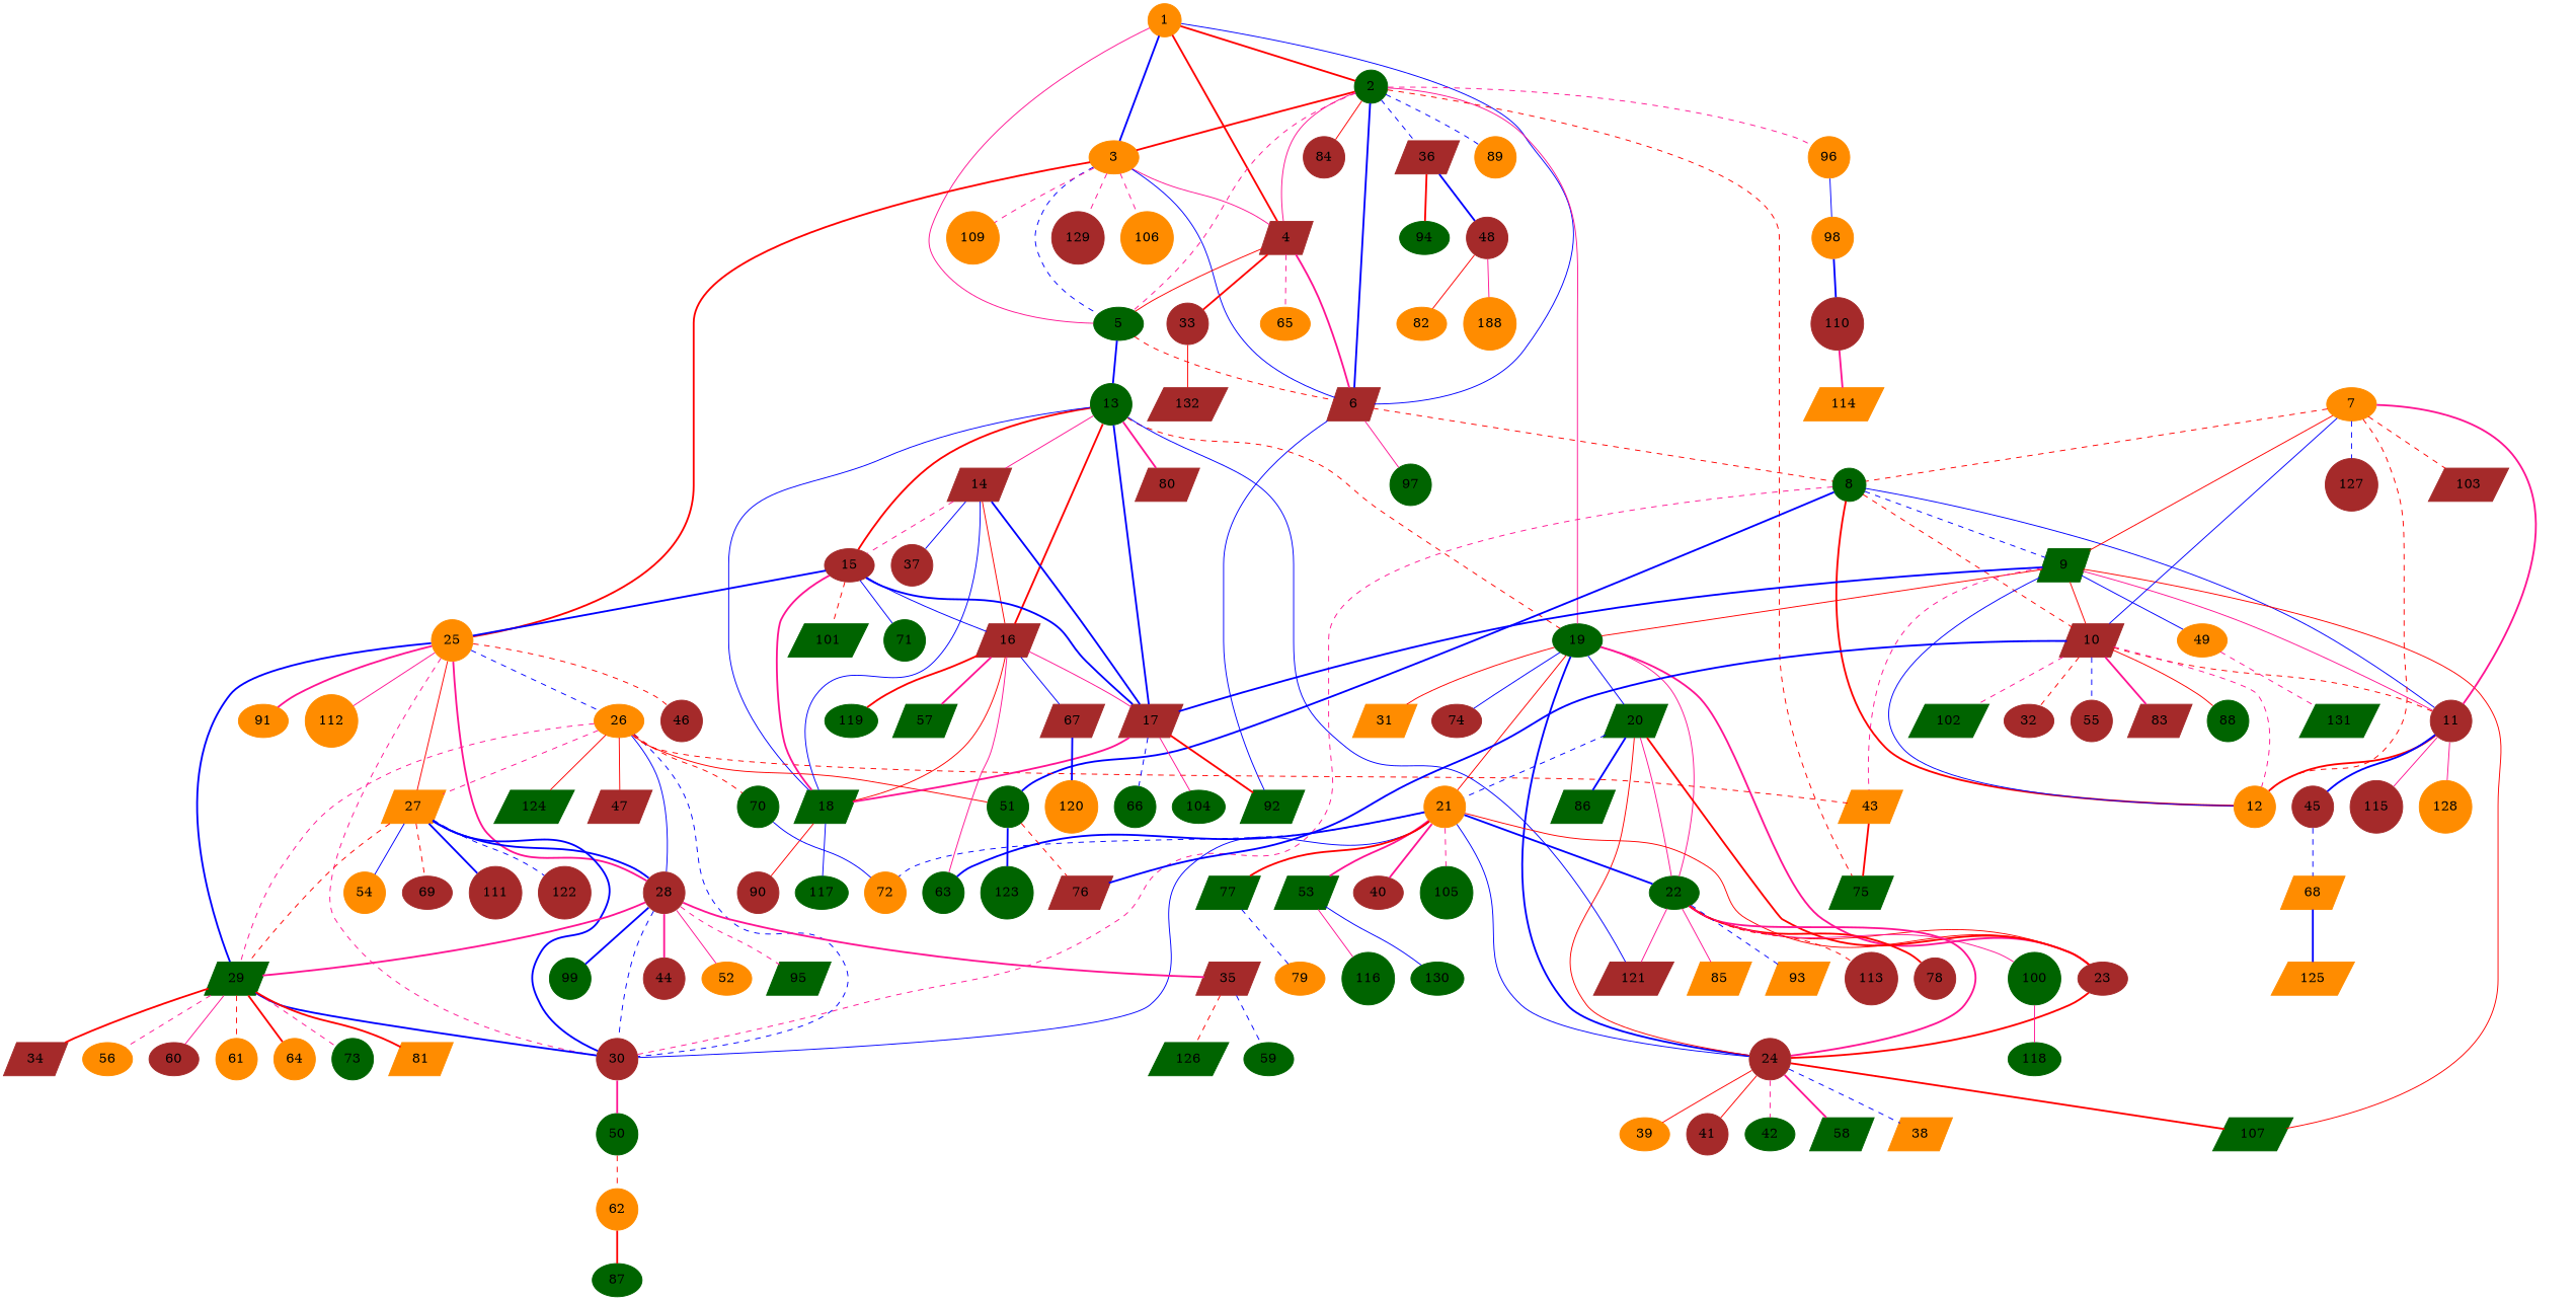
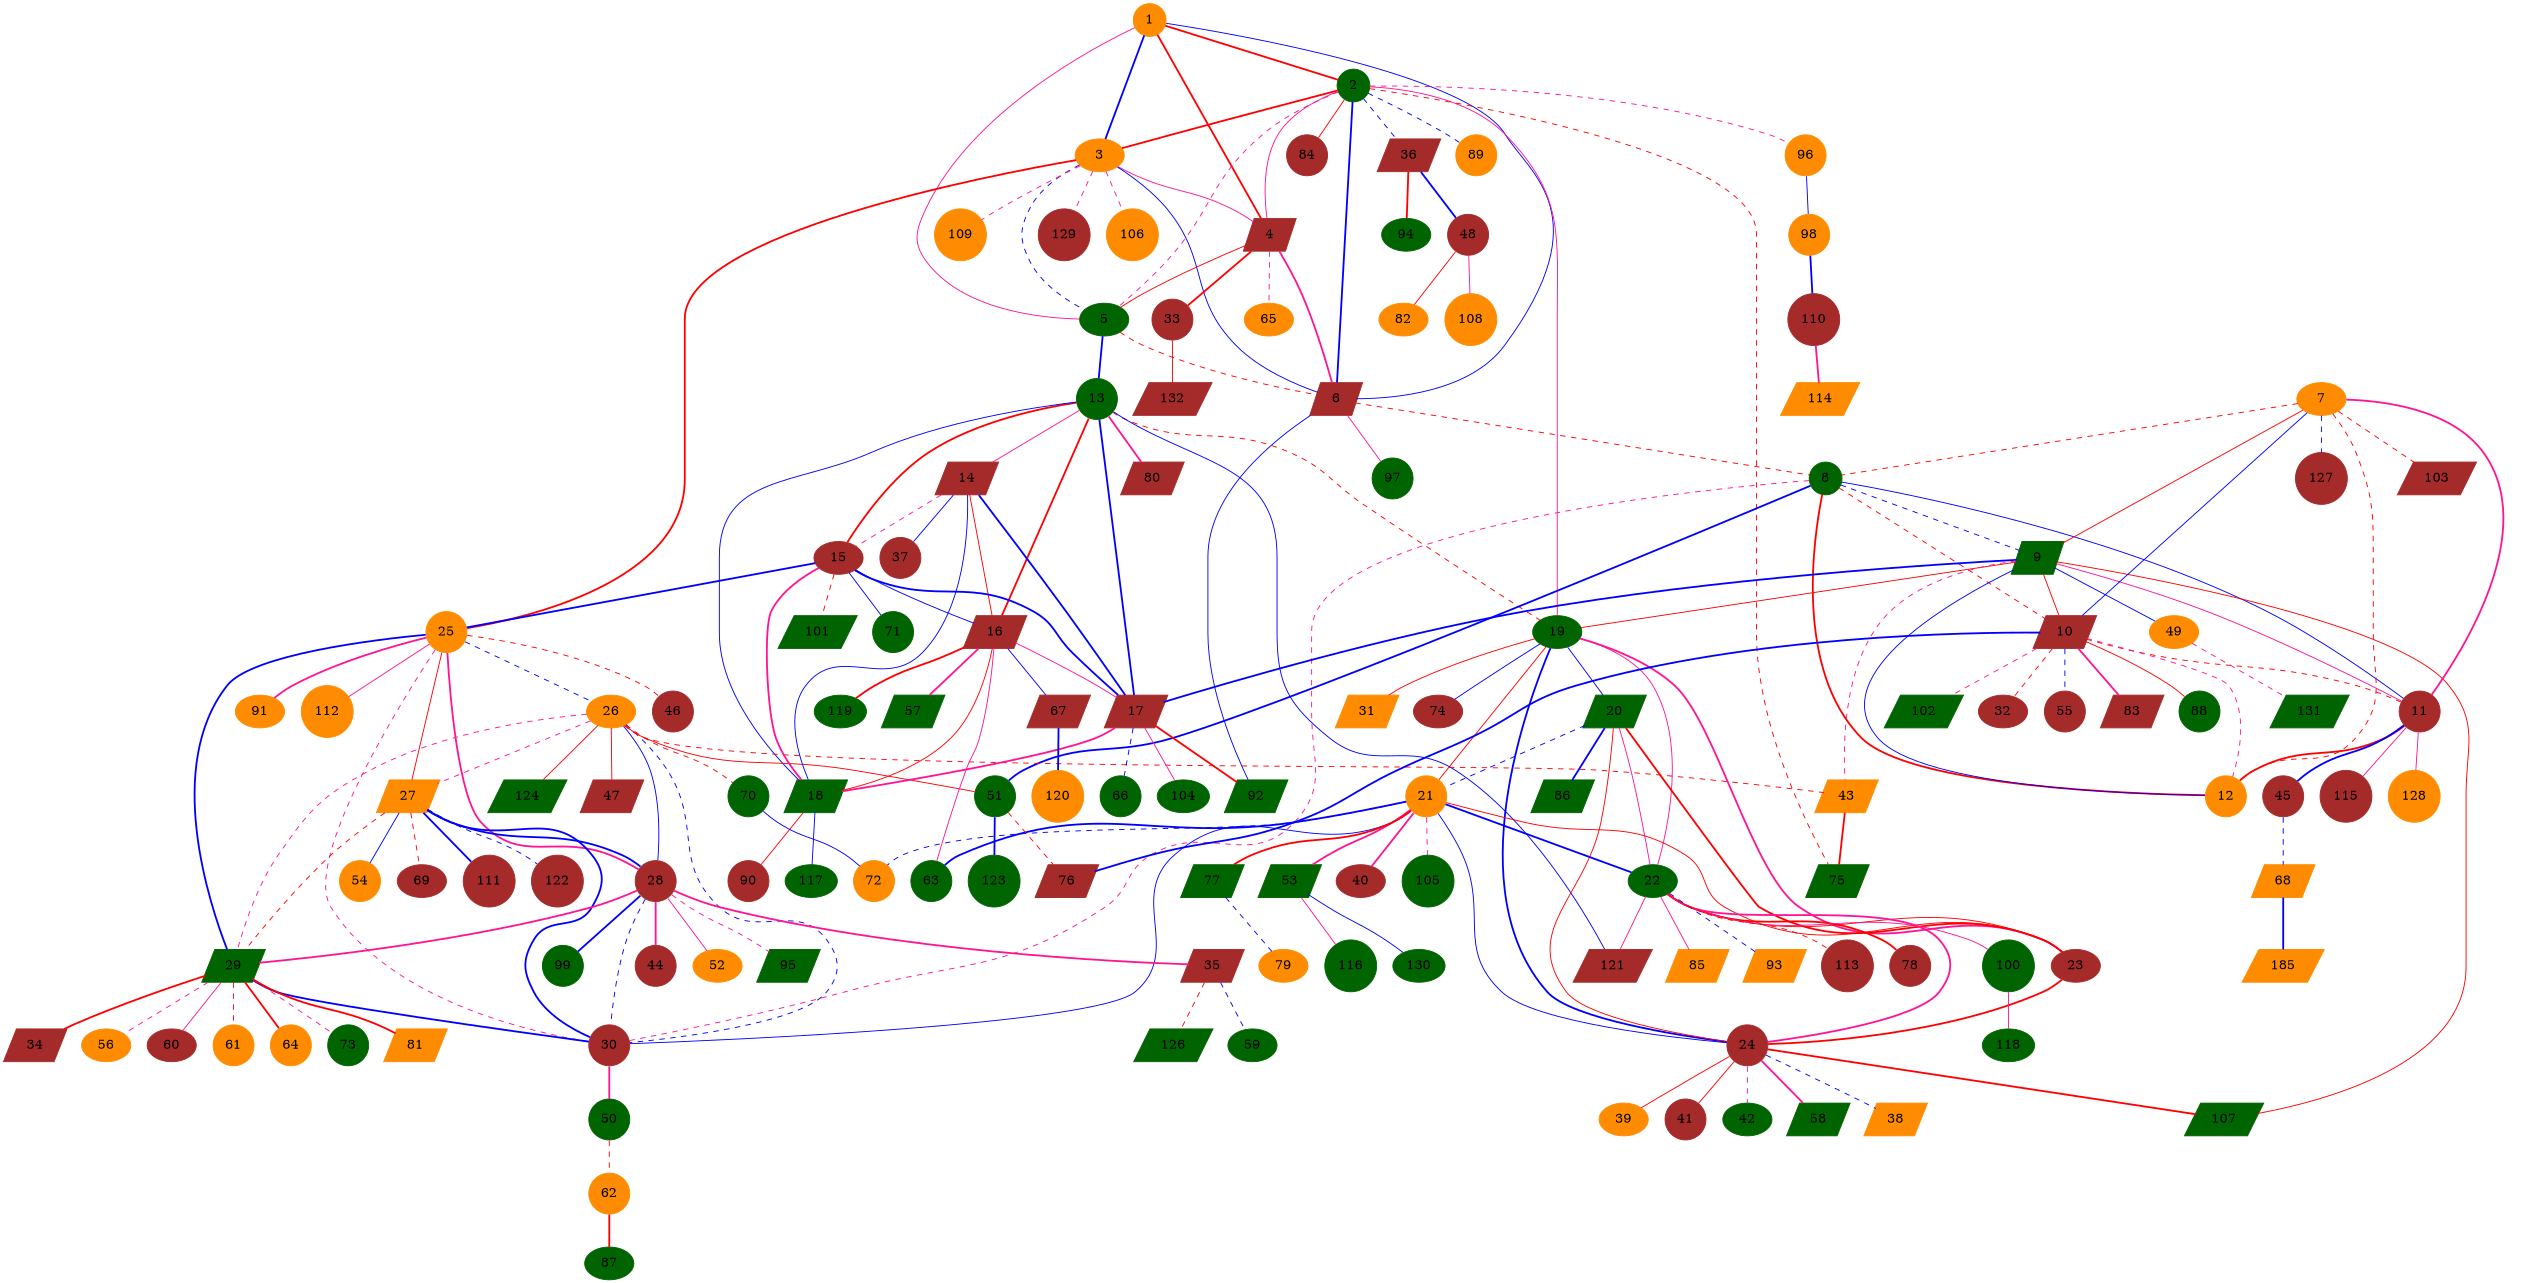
  graph {
    node [color=darkgreen shape=circle style=filled]
    edge [color=blue style=solid]
    1 [color=darkorange]
    2
    3 [color=darkorange shape=ellipse]
    4 [color=brown shape=parallelogram]
    5 [shape=ellipse]
    6 [color=brown shape=parallelogram]
    19 [shape=ellipse]
    36 [color=brown shape=parallelogram]
    75 [shape=parallelogram]
    84 [color=brown]
    89 [color=darkorange]
    96 [color=darkorange]
    25 [color=darkorange]
    106 [color=darkorange]
    109 [color=darkorange]
    129 [color=brown]
    33 [color=brown]
    65 [color=darkorange shape=ellipse]
    13
    8
    92 [shape=parallelogram]
    97
    98 [color=darkorange]
    110 [color=brown]
    20 [shape=parallelogram]
    21 [color=darkorange]
    22 [shape=ellipse]
    23 [color=brown shape=ellipse]
    24 [color=brown]
    31 [color=darkorange shape=parallelogram]
    74 [color=brown shape=ellipse]
    48 [color=brown]
    94 [shape=ellipse]
    30 [color=brown]
    26 [color=darkorange shape=ellipse]
    27 [color=darkorange shape=parallelogram]
    28 [color=brown]
    29 [shape=parallelogram]
    46 [color=brown]
    91 [color=darkorange shape=ellipse]
    112 [color=darkorange]
    132 [color=brown shape=parallelogram]
    17 [color=brown shape=parallelogram]
    14 [color=brown shape=parallelogram]
    15 [color=brown shape=ellipse]
    16 [color=brown shape=parallelogram]
    18 [shape=parallelogram]
    80 [color=brown shape=parallelogram]
    121 [color=brown shape=parallelogram]
    9 [shape=parallelogram]
    10 [color=brown shape=parallelogram]
    11 [color=brown]
    12 [color=darkorange]
    51
    7 [color=darkorange shape=ellipse]
    103 [color=brown shape=parallelogram]
    127 [color=brown]
    43 [color=darkorange shape=parallelogram]
    49 [color=darkorange shape=ellipse]
    107 [shape=parallelogram]
    32 [color=brown shape=ellipse]
    55 [color=brown]
    76 [color=brown shape=parallelogram]
    83 [color=brown shape=parallelogram]
    88
    102 [shape=parallelogram]
    45 [color=brown]
    115 [color=brown]
    128 [color=darkorange]
    50
    123
    66
    104 [shape=ellipse]
    131 [shape=parallelogram]
    68 [color=darkorange shape=parallelogram]
    37 [color=brown]
    71
    101 [shape=parallelogram]
    57 [shape=parallelogram]
    63
    67 [color=brown shape=parallelogram]
    119 [shape=ellipse]
    90 [color=brown]
    117 [shape=ellipse]
    120 [color=darkorange]
    86 [shape=parallelogram]
    40 [color=brown shape=ellipse]
    53 [shape=parallelogram]
    72 [color=darkorange]
    77 [shape=parallelogram]
    105
    78 [color=brown]
    85 [color=darkorange shape=parallelogram]
    93 [color=darkorange shape=parallelogram]
    100
    113 [color=brown]
    38 [color=darkorange shape=parallelogram]
    39 [color=darkorange shape=ellipse]
    41 [color=brown]
    42 [shape=ellipse]
    58 [shape=parallelogram]
    116
    130 [shape=ellipse]
    79 [color=darkorange shape=ellipse]
    118 [shape=ellipse]
    47 [color=brown shape=parallelogram]
    70
    124 [shape=parallelogram]
    54 [color=darkorange]
    69 [color=brown shape=ellipse]
    111 [color=brown]
    122 [color=brown]
    35 [color=brown shape=parallelogram]
    44 [color=brown]
    52 [color=darkorange shape=ellipse]
    95 [shape=parallelogram]
    99
    34 [color=brown shape=parallelogram]
    56 [color=darkorange shape=ellipse]
    60 [color=brown shape=ellipse]
    61 [color=darkorange]
    64 [color=darkorange]
    73
    81 [color=darkorange shape=parallelogram]
    59 [shape=ellipse]
    126 [shape=parallelogram]
    62 [color=darkorange]
    82 [color=darkorange shape=ellipse]
-   108 [color=darkorange label=188]
-   125 [color=darkorange shape=parallelogram]
+   108 [color=darkorange]
+   125 [color=darkorange shape=parallelogram label=185]
    87 [shape=ellipse]
    114 [color=darkorange shape=parallelogram]
    1 -- 2 [color=red style=bold]
    1 -- 3 [style=bold]
    1 -- 4 [color=red style=bold]
    1 -- 5 [color=deeppink]
    1 -- 6
    2 -- 3 [color=red style=bold]
    2 -- 4 [color=deeppink]
    2 -- 5 [color=deeppink style=dashed]
    2 -- 6 [style=bold]
    2 -- 19 [color=deeppink]
    2 -- 36 [style=dashed]
    2 -- 75 [color=red style=dashed]
    2 -- 84 [color=red]
    2 -- 89 [style=dashed]
    2 -- 96 [color=deeppink style=dashed]
    3 -- 4 [color=deeppink]
    3 -- 5 [style=dashed]
    3 -- 6
    3 -- 25 [color=red style=bold]
    3 -- 106 [color=deeppink style=dashed]
    3 -- 109 [color=deeppink style=dashed]
    3 -- 129 [color=deeppink style=dashed]
    4 -- 5 [color=red]
    4 -- 6 [color=deeppink style=bold]
    4 -- 33 [color=red style=bold]
    4 -- 65 [color=deeppink style=dashed]
    5 -- 6 [color=red style=dashed]
    5 -- 13 [style=bold]
    6 -- 8 [color=red style=dashed]
    6 -- 92
    6 -- 97 [color=deeppink]
    19 -- 20
    19 -- 21 [color=red]
    19 -- 22 [color=deeppink]
    19 -- 23 [color=deeppink style=bold]
    19 -- 24 [style=bold]
    19 -- 31 [color=red]
    19 -- 74
    36 -- 48 [style=bold]
    36 -- 94 [color=red style=bold]
    96 -- 98
    25 -- 30 [color=deeppink style=dashed]
    25 -- 26 [style=dashed]
    25 -- 27 [color=red]
    25 -- 28 [color=deeppink style=bold]
    25 -- 29 [style=bold]
    25 -- 46 [color=red style=dashed]
    25 -- 91 [color=deeppink style=bold]
    25 -- 112 [color=deeppink]
    33 -- 132 [color=red]
    13 -- 19 [color=red style=dashed]
    13 -- 17 [style=bold]
    13 -- 14 [color=deeppink]
    13 -- 15 [color=red style=bold]
    13 -- 16 [color=red style=bold]
    13 -- 18
    13 -- 80 [color=deeppink style=bold]
    13 -- 121
    8 -- 30 [color=deeppink style=dashed]
    8 -- 9 [style=dashed]
    8 -- 10 [color=red style=dashed]
    8 -- 11
    8 -- 12 [color=red style=bold]
    8 -- 51 [style=bold]
    98 -- 110 [style=bold]
    110 -- 114 [color=deeppink style=bold]
    20 -- 21 [style=dashed]
    20 -- 22 [color=deeppink]
    20 -- 23 [color=red style=bold]
    20 -- 24 [color=red]
    20 -- 86 [style=bold]
    21 -- 22 [style=bold]
    21 -- 23 [color=red]
    21 -- 24
    21 -- 30
    21 -- 63 [style=bold]
    21 -- 40 [color=deeppink style=bold]
    21 -- 53 [color=deeppink style=bold]
    21 -- 72 [style=dashed]
    21 -- 77 [color=red style=bold]
    21 -- 105 [color=deeppink style=dashed]
    22 -- 23 [color=red]
    22 -- 24 [color=deeppink style=bold]
    22 -- 121 [color=deeppink]
    22 -- 78 [color=red style=bold]
    22 -- 85 [color=deeppink]
    22 -- 93 [style=dashed]
    22 -- 100 [color=deeppink]
    22 -- 113 [color=red style=dashed]
    23 -- 24 [color=red style=bold]
    24 -- 107 [color=red style=bold]
    24 -- 38 [style=dashed]
    24 -- 39 [color=red]
    24 -- 41 [color=red]
    24 -- 42 [color=deeppink style=dashed]
    24 -- 58 [color=deeppink style=bold]
    48 -- 82 [color=red]
    48 -- 108 [color=deeppink]
    30 -- 50 [color=deeppink style=bold]
    26 -- 30 [style=dashed]
    26 -- 27 [color=deeppink style=dashed]
    26 -- 28
    26 -- 29 [color=deeppink style=dashed]
    26 -- 51 [color=red]
    26 -- 43 [color=red style=dashed]
    26 -- 47 [color=red]
    26 -- 70 [color=red style=dashed]
    26 -- 124 [color=red]
    27 -- 30 [style=bold]
    27 -- 28 [style=bold]
    27 -- 29 [color=red style=dashed]
    27 -- 54
    27 -- 69 [color=red style=dashed]
    27 -- 111 [style=bold]
    27 -- 122 [style=dashed]
    28 -- 30 [style=dashed]
    28 -- 29 [color=deeppink style=bold]
    28 -- 35 [color=deeppink style=bold]
    28 -- 44 [color=deeppink style=bold]
    28 -- 52 [color=deeppink]
    28 -- 95 [color=deeppink style=dashed]
    28 -- 99 [style=bold]
    29 -- 30 [style=bold]
    29 -- 34 [color=red style=bold]
    29 -- 56 [color=deeppink style=dashed]
    29 -- 60 [color=deeppink]
    29 -- 61 [color=red style=dashed]
    29 -- 64 [color=red style=bold]
    29 -- 73 [color=deeppink style=dashed]
    29 -- 81 [color=red style=bold]
    17 -- 92 [color=red style=bold]
    17 -- 18 [color=deeppink style=bold]
    17 -- 66 [style=dashed]
    17 -- 104 [color=deeppink]
    14 -- 17 [style=bold]
    14 -- 15 [color=deeppink style=dashed]
    14 -- 16 [color=red]
    14 -- 18
    14 -- 37
    15 -- 25 [style=bold]
    15 -- 17 [style=bold]
    15 -- 16
    15 -- 18 [color=deeppink style=bold]
    15 -- 71
    15 -- 101 [color=red style=dashed]
    16 -- 17 [color=deeppink]
    16 -- 18 [color=red]
    16 -- 57 [color=deeppink style=bold]
    16 -- 63 [color=deeppink]
    16 -- 67
    16 -- 119 [color=red style=bold]
    18 -- 90 [color=red]
    18 -- 117
    9 -- 19 [color=red]
    9 -- 17 [style=bold]
    9 -- 10 [color=red]
    9 -- 11 [color=deeppink]
    9 -- 12
    9 -- 43 [color=deeppink style=dashed]
    9 -- 49
    9 -- 107 [color=red]
    10 -- 11 [color=red style=dashed]
    10 -- 12 [color=deeppink style=dashed]
    10 -- 32 [color=red style=dashed]
    10 -- 55 [style=dashed]
    10 -- 76 [style=bold]
    10 -- 83 [color=deeppink style=bold]
    10 -- 88 [color=red]
    10 -- 102 [color=deeppink style=dashed]
    11 -- 12 [color=red style=bold]
    11 -- 45 [style=bold]
    11 -- 115 [color=deeppink]
    11 -- 128 [color=deeppink]
    51 -- 76 [color=red style=dashed]
    51 -- 123 [style=bold]
    7 -- 8 [color=red style=dashed]
    7 -- 9 [color=red]
    7 -- 10
    7 -- 11 [color=deeppink style=bold]
    7 -- 12 [color=red style=dashed]
    7 -- 103 [color=red style=dashed]
    7 -- 127 [style=dashed]
    43 -- 75 [color=red style=bold]
    49 -- 131 [color=deeppink style=dashed]
    45 -- 68 [style=dashed]
    50 -- 62 [color=red style=dashed]
    68 -- 125 [style=bold]
    67 -- 120 [style=bold]
    53 -- 116 [color=deeppink]
    53 -- 130
    77 -- 79 [style=dashed]
    100 -- 118 [color=deeppink]
    70 -- 72
    35 -- 59 [style=dashed]
    35 -- 126 [color=red style=dashed]
    62 -- 87 [color=red style=bold]
  }
